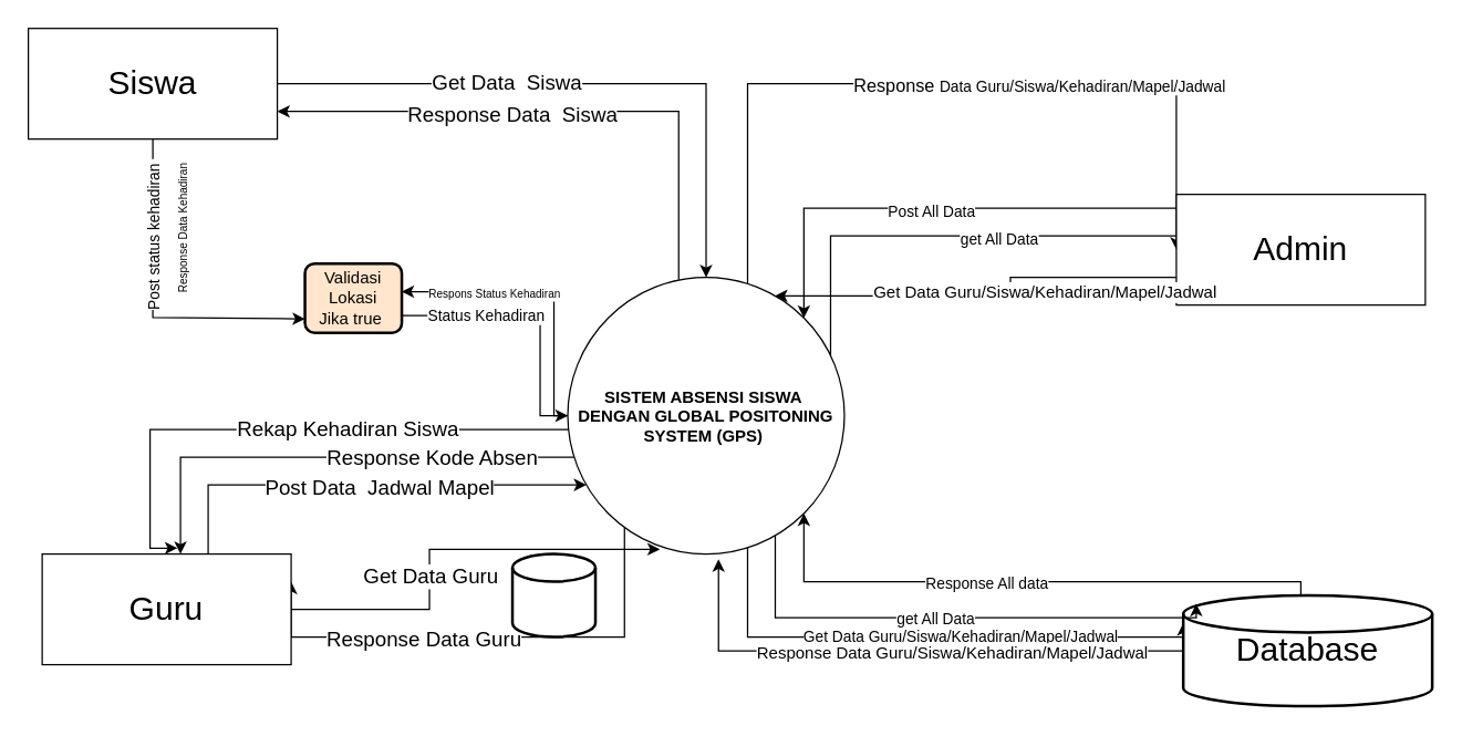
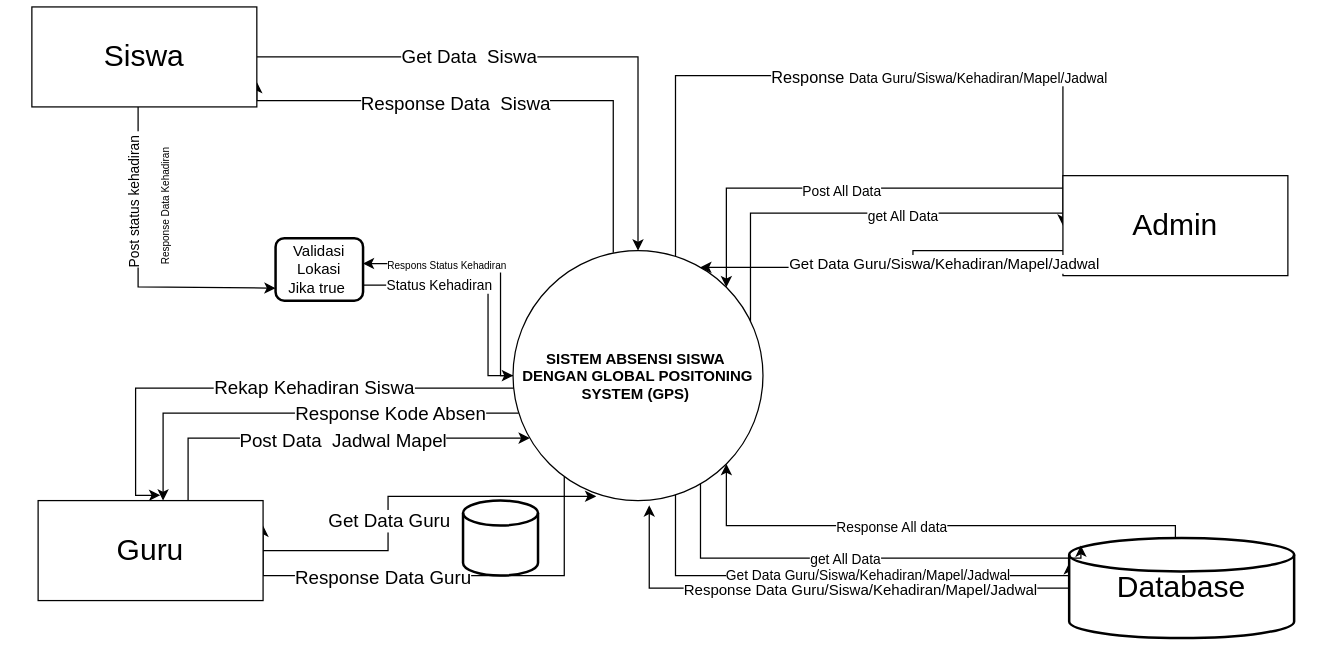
  <mxCell id="0" />
  <mxCell id="1" parent="0" />
  <mxCell id="2" style="edgeStyle=orthogonalEdgeStyle;rounded=0;orthogonalLoop=1;jettySize=auto;html=1;exitX=1;exitY=0.75;exitDx=0;exitDy=0;" edge="1" parent="1" source="4" target="17"><mxGeometry relative="1" as="geometry"><Array as="points"><mxPoint x="390" y="228" /><mxPoint x="390" y="300" /></Array></mxGeometry></mxCell>
  <mxCell id="3" value="Status Kehadiran" style="edgeLabel;html=1;align=center;verticalAlign=middle;resizable=0;points=[];" vertex="1" connectable="0" parent="2"><mxGeometry x="-0.354" relative="1" as="geometry"><mxPoint x="-2" as="offset" /></mxGeometry></mxCell>
- <mxCell id="4" value="Validasi Lokasi&lt;br&gt;Jika true&amp;nbsp;" style="rounded=1;whiteSpace=wrap;html=1;absoluteArcSize=1;arcSize=14;strokeWidth=2;fillColor=#ffe6cc;" vertex="1" parent="1"><mxGeometry x="220" y="190" width="70" height="50" as="geometry" /></mxCell>
+ <mxCell id="4" value="Validasi Lokasi&lt;br&gt;Jika true&amp;nbsp;" style="rounded=1;whiteSpace=wrap;html=1;absoluteArcSize=1;arcSize=14;strokeWidth=2;" vertex="1" parent="1"><mxGeometry x="220" y="190" width="70" height="50" as="geometry" /></mxCell>
  <mxCell id="5" style="edgeStyle=orthogonalEdgeStyle;rounded=0;orthogonalLoop=1;jettySize=auto;html=1;exitX=0.401;exitY=0.008;exitDx=0;exitDy=0;entryX=1;entryY=0.75;entryDx=0;entryDy=0;exitPerimeter=0;" edge="1" parent="1" source="17" target="22"><mxGeometry relative="1" as="geometry"><Array as="points"><mxPoint x="490" y="80" /></Array></mxGeometry></mxCell>
  <mxCell id="6" value="&lt;font style=&quot;font-size: 15px;&quot;&gt;Response Data&amp;nbsp; Siswa&lt;/font&gt;" style="edgeLabel;html=1;align=center;verticalAlign=middle;resizable=0;points=[];" vertex="1" connectable="0" parent="5"><mxGeometry x="0.051" y="1" relative="1" as="geometry"><mxPoint x="-26" as="offset" /></mxGeometry></mxCell>
  <mxCell id="7" style="edgeStyle=orthogonalEdgeStyle;rounded=0;orthogonalLoop=1;jettySize=auto;html=1;entryX=1;entryY=0.25;entryDx=0;entryDy=0;" edge="1" parent="1" source="17" target="23"><mxGeometry relative="1" as="geometry"><Array as="points"><mxPoint x="451" y="460" /></Array></mxGeometry></mxCell>
  <mxCell id="8" value="&lt;font style=&quot;font-size: 15px;&quot;&gt;Response Data Guru&lt;/font&gt;" style="edgeLabel;html=1;align=center;verticalAlign=middle;resizable=0;points=[];" vertex="1" connectable="0" parent="7"><mxGeometry x="0.251" relative="1" as="geometry"><mxPoint as="offset" /></mxGeometry></mxCell>
  <mxCell id="9" style="edgeStyle=orthogonalEdgeStyle;rounded=0;orthogonalLoop=1;jettySize=auto;html=1;" edge="1" parent="1" source="17" target="23"><mxGeometry relative="1" as="geometry"><Array as="points"><mxPoint x="130" y="330" /></Array></mxGeometry></mxCell>
  <mxCell id="10" value="&lt;font style=&quot;font-size: 15px;&quot;&gt;Response Kode Absen&lt;/font&gt;" style="edgeLabel;html=1;align=center;verticalAlign=middle;resizable=0;points=[];" vertex="1" connectable="0" parent="9"><mxGeometry x="-0.42" y="-1" relative="1" as="geometry"><mxPoint as="offset" /></mxGeometry></mxCell>
  <mxCell id="11" style="edgeStyle=orthogonalEdgeStyle;rounded=0;orthogonalLoop=1;jettySize=auto;html=1;entryX=0;entryY=0.5;entryDx=0;entryDy=0;" edge="1" parent="1" source="17" target="26"><mxGeometry relative="1" as="geometry"><Array as="points"><mxPoint x="540" y="60" /></Array></mxGeometry></mxCell>
  <mxCell id="12" value="&lt;font style=&quot;font-size: 13px;&quot;&gt;Response&amp;nbsp;&lt;/font&gt;Data Guru/Siswa/Kehadiran/Mapel/Jadwal" style="edgeLabel;html=1;align=center;verticalAlign=middle;resizable=0;points=[];" vertex="1" connectable="0" parent="11"><mxGeometry x="0.166" y="-1" relative="1" as="geometry"><mxPoint x="20" y="-1" as="offset" /></mxGeometry></mxCell>
  <mxCell id="13" style="edgeStyle=orthogonalEdgeStyle;rounded=0;orthogonalLoop=1;jettySize=auto;html=1;entryX=0;entryY=0.25;entryDx=0;entryDy=0;" edge="1" parent="1" source="17" target="29"><mxGeometry relative="1" as="geometry"><Array as="points"><mxPoint x="540" y="460" /></Array></mxGeometry></mxCell>
  <mxCell id="14" value="Get Data Guru/Siswa/Kehadiran/Mapel/Jadwal" style="edgeLabel;html=1;align=center;verticalAlign=middle;resizable=0;points=[];" vertex="1" connectable="0" parent="13"><mxGeometry x="0.121" y="1" relative="1" as="geometry"><mxPoint as="offset" /></mxGeometry></mxCell>
  <mxCell id="15" style="edgeStyle=orthogonalEdgeStyle;rounded=0;orthogonalLoop=1;jettySize=auto;html=1;entryX=0.5;entryY=1;entryDx=0;entryDy=0;" edge="1" parent="1" source="17" target="26"><mxGeometry relative="1" as="geometry"><Array as="points"><mxPoint x="600" y="170" /><mxPoint x="940" y="170" /></Array></mxGeometry></mxCell>
  <mxCell id="16" value="get All Data" style="edgeLabel;html=1;align=center;verticalAlign=middle;resizable=0;points=[];" vertex="1" connectable="0" parent="15"><mxGeometry x="-0.197" y="-2" relative="1" as="geometry"><mxPoint x="17" as="offset" /></mxGeometry></mxCell>
  <mxCell id="17" value="&lt;p style=&quot;text-indent: 0cm; line-height: normal;&quot; align=&quot;center&quot; class=&quot;MsoNormal&quot;&gt;&lt;b&gt;SISTEM ABSENSI SISWA&amp;nbsp; DENGAN GLOBAL POSITONING SYSTEM (GPS)&amp;nbsp;&lt;/b&gt;&lt;/p&gt;" style="ellipse;whiteSpace=wrap;html=1;aspect=fixed;" vertex="1" parent="1"><mxGeometry x="410" y="200" width="200" height="200" as="geometry" /></mxCell>
  <mxCell id="18" style="edgeStyle=orthogonalEdgeStyle;rounded=0;orthogonalLoop=1;jettySize=auto;html=1;entryX=0.5;entryY=0;entryDx=0;entryDy=0;" edge="1" parent="1" source="22" target="17"><mxGeometry relative="1" as="geometry" /></mxCell>
  <mxCell id="19" value="&lt;font style=&quot;font-size: 15px;&quot;&gt;Get Data&amp;nbsp; Siswa&lt;/font&gt;" style="edgeLabel;html=1;align=center;verticalAlign=middle;resizable=0;points=[];" vertex="1" connectable="0" parent="18"><mxGeometry x="-0.265" y="2" relative="1" as="geometry"><mxPoint as="offset" /></mxGeometry></mxCell>
  <mxCell id="20" style="edgeStyle=orthogonalEdgeStyle;rounded=0;orthogonalLoop=1;jettySize=auto;html=1;" edge="1" parent="1" source="22"><mxGeometry relative="1" as="geometry"><mxPoint x="220" y="230" as="targetPoint" /><Array as="points"><mxPoint x="110" y="229" /></Array></mxGeometry></mxCell>
  <mxCell id="21" value="&lt;font style=&quot;font-size: 11px;&quot;&gt;Post status kehadiran&amp;nbsp;&lt;/font&gt;" style="edgeLabel;html=1;align=center;verticalAlign=middle;resizable=0;points=[];rotation=-90;" vertex="1" connectable="0" parent="20"><mxGeometry x="0.085" y="-3" relative="1" as="geometry"><mxPoint x="-1" y="-62" as="offset" /></mxGeometry></mxCell>
- <mxCell id="22" value="&lt;font style=&quot;font-size: 24px;&quot;&gt;Siswa&lt;/font&gt;" style="rounded=0;whiteSpace=wrap;html=1;" vertex="1" parent="1"><mxGeometry x="20" y="20" width="180" height="80" as="geometry" /></mxCell>
+ <mxCell id="22" value="&lt;font style=&quot;font-size: 24px;&quot;&gt;Siswa&lt;/font&gt;" style="rounded=0;whiteSpace=wrap;html=1;" vertex="1" parent="1"><mxGeometry x="25" y="5" width="180" height="80" as="geometry" /></mxCell>
  <mxCell id="23" value="&lt;font style=&quot;font-size: 24px;&quot;&gt;Guru&lt;/font&gt;" style="rounded=0;whiteSpace=wrap;html=1;" vertex="1" parent="1"><mxGeometry x="30" y="400" width="180" height="80" as="geometry" /></mxCell>
  <mxCell id="24" style="edgeStyle=orthogonalEdgeStyle;rounded=0;orthogonalLoop=1;jettySize=auto;html=1;entryX=1;entryY=0;entryDx=0;entryDy=0;" edge="1" parent="1" source="26" target="17"><mxGeometry relative="1" as="geometry"><Array as="points"><mxPoint x="920" y="150" /><mxPoint x="581" y="150" /></Array></mxGeometry></mxCell>
  <mxCell id="25" value="Post All Data" style="edgeLabel;html=1;align=center;verticalAlign=middle;resizable=0;points=[];" vertex="1" connectable="0" parent="24"><mxGeometry x="0.024" y="2" relative="1" as="geometry"><mxPoint as="offset" /></mxGeometry></mxCell>
  <mxCell id="26" value="&lt;font style=&quot;font-size: 24px;&quot;&gt;Admin&lt;/font&gt;" style="rounded=0;whiteSpace=wrap;html=1;" vertex="1" parent="1"><mxGeometry x="850" y="140" width="180" height="80" as="geometry" /></mxCell>
  <mxCell id="27" style="edgeStyle=orthogonalEdgeStyle;rounded=0;orthogonalLoop=1;jettySize=auto;html=1;entryX=1;entryY=1;entryDx=0;entryDy=0;" edge="1" parent="1" source="29" target="17"><mxGeometry relative="1" as="geometry"><Array as="points"><mxPoint x="940" y="420" /><mxPoint x="581" y="420" /></Array></mxGeometry></mxCell>
  <mxCell id="28" value="Response All data" style="edgeLabel;html=1;align=center;verticalAlign=middle;resizable=0;points=[];" vertex="1" connectable="0" parent="27"><mxGeometry x="0.138" y="1" relative="1" as="geometry"><mxPoint as="offset" /></mxGeometry></mxCell>
  <mxCell id="29" value="&lt;font style=&quot;font-size: 24px;&quot;&gt;Database&lt;/font&gt;" style="rounded=0;whiteSpace=wrap;html=1;strokeWidth=2;shape=mxgraph.flowchart.database;" vertex="1" parent="1"><mxGeometry x="855" y="430" width="180" height="80" as="geometry" /></mxCell>
  <mxCell id="30" style="edgeStyle=orthogonalEdgeStyle;rounded=0;orthogonalLoop=1;jettySize=auto;html=1;entryX=0.333;entryY=0.983;entryDx=0;entryDy=0;entryPerimeter=0;" edge="1" parent="1" source="23" target="17"><mxGeometry relative="1" as="geometry" /></mxCell>
  <mxCell id="31" value="&lt;font style=&quot;font-size: 15px;&quot;&gt;Get Data Guru&lt;/font&gt;" style="edgeLabel;html=1;align=center;verticalAlign=middle;resizable=0;points=[];" vertex="1" connectable="0" parent="30"><mxGeometry x="-0.192" relative="1" as="geometry"><mxPoint as="offset" /></mxGeometry></mxCell>
  <mxCell id="32" style="edgeStyle=orthogonalEdgeStyle;rounded=0;orthogonalLoop=1;jettySize=auto;html=1;" edge="1" parent="1" source="23" target="17"><mxGeometry relative="1" as="geometry"><Array as="points"><mxPoint x="150" y="350" /></Array></mxGeometry></mxCell>
  <mxCell id="33" value="&lt;font style=&quot;font-size: 15px;&quot;&gt;Post Data&amp;nbsp; Jadwal Mapel&lt;/font&gt;" style="edgeLabel;html=1;align=center;verticalAlign=middle;resizable=0;points=[];" vertex="1" connectable="0" parent="32"><mxGeometry x="0.07" y="-1" relative="1" as="geometry"><mxPoint as="offset" /></mxGeometry></mxCell>
  <mxCell id="34" style="edgeStyle=orthogonalEdgeStyle;rounded=0;orthogonalLoop=1;jettySize=auto;html=1;entryX=0.543;entryY=-0.053;entryDx=0;entryDy=0;entryPerimeter=0;" edge="1" parent="1" source="17" target="23"><mxGeometry relative="1" as="geometry"><Array as="points"><mxPoint x="108" y="310" /></Array></mxGeometry></mxCell>
  <mxCell id="35" value="&lt;font style=&quot;font-size: 15px;&quot;&gt;Rekap Kehadiran Siswa&lt;/font&gt;" style="edgeLabel;html=1;align=center;verticalAlign=middle;resizable=0;points=[];" vertex="1" connectable="0" parent="34"><mxGeometry x="-0.215" y="2" relative="1" as="geometry"><mxPoint y="-4" as="offset" /></mxGeometry></mxCell>
  <mxCell id="36" style="edgeStyle=orthogonalEdgeStyle;rounded=0;orthogonalLoop=1;jettySize=auto;html=1;exitX=0;exitY=0.75;exitDx=0;exitDy=0;entryX=0.749;entryY=0.067;entryDx=0;entryDy=0;entryPerimeter=0;" edge="1" parent="1" source="26" target="17"><mxGeometry relative="1" as="geometry" /></mxCell>
  <mxCell id="37" value="&lt;font style=&quot;font-size: 12px;&quot;&gt;Get Data Guru/Siswa/Kehadiran/Mapel/Jadwal&lt;/font&gt;" style="edgeLabel;html=1;align=center;verticalAlign=middle;resizable=0;points=[];" vertex="1" connectable="0" parent="36"><mxGeometry x="-0.143" y="2" relative="1" as="geometry"><mxPoint x="22" as="offset" /></mxGeometry></mxCell>
  <mxCell id="38" style="edgeStyle=orthogonalEdgeStyle;rounded=0;orthogonalLoop=1;jettySize=auto;html=1;entryX=0.545;entryY=1.019;entryDx=0;entryDy=0;entryPerimeter=0;" edge="1" parent="1" source="29" target="17"><mxGeometry relative="1" as="geometry" /></mxCell>
  <mxCell id="39" value="&lt;font style=&quot;font-size: 12px;&quot;&gt;Response Data Guru/Siswa/Kehadiran/Mapel/Jadwal&lt;/font&gt;" style="edgeLabel;html=1;align=center;verticalAlign=middle;resizable=0;points=[];" vertex="1" connectable="0" parent="38"><mxGeometry x="-0.3" y="2" relative="1" as="geometry"><mxPoint x="-27" y="-1" as="offset" /></mxGeometry></mxCell>
  <mxCell id="40" value="" style="strokeWidth=2;html=1;shape=mxgraph.flowchart.database;whiteSpace=wrap;" vertex="1" parent="1"><mxGeometry x="370" y="400" width="60" height="60" as="geometry" /></mxCell>
  <mxCell id="41" value="&lt;font style=&quot;font-size: 8px;&quot;&gt;Response Data Kehadiran&lt;br&gt;&lt;/font&gt;" style="edgeLabel;html=1;align=center;verticalAlign=middle;resizable=0;points=[];rotation=-90;" vertex="1" connectable="0" parent="1"><mxGeometry x="134.003" y="150" as="geometry"><mxPoint x="-16" y="-4.0" as="offset" /></mxGeometry></mxCell>
  <mxCell id="42" style="edgeStyle=orthogonalEdgeStyle;rounded=0;orthogonalLoop=1;jettySize=auto;html=1;entryX=0.998;entryY=0.407;entryDx=0;entryDy=0;entryPerimeter=0;" edge="1" parent="1" source="17" target="4"><mxGeometry relative="1" as="geometry"><Array as="points"><mxPoint x="400" y="300" /><mxPoint x="400" y="210" /></Array></mxGeometry></mxCell>
  <mxCell id="43" value="&lt;font style=&quot;font-size: 8px;&quot;&gt;Respons Status Kehadiran&lt;/font&gt;" style="edgeLabel;html=1;align=center;verticalAlign=middle;resizable=0;points=[];" vertex="1" connectable="0" parent="42"><mxGeometry x="0.36" relative="1" as="geometry"><mxPoint as="offset" /></mxGeometry></mxCell>
  <mxCell id="44" style="edgeStyle=orthogonalEdgeStyle;rounded=0;orthogonalLoop=1;jettySize=auto;html=1;entryX=0.052;entryY=0.075;entryDx=0;entryDy=0;entryPerimeter=0;" edge="1" parent="1" source="17" target="29"><mxGeometry relative="1" as="geometry"><Array as="points"><mxPoint x="560" y="446" /></Array></mxGeometry></mxCell>
  <mxCell id="45" value="get All Data" style="edgeLabel;html=1;align=center;verticalAlign=middle;resizable=0;points=[];" vertex="1" connectable="0" parent="44"><mxGeometry x="-0.062" relative="1" as="geometry"><mxPoint as="offset" /></mxGeometry></mxCell>
